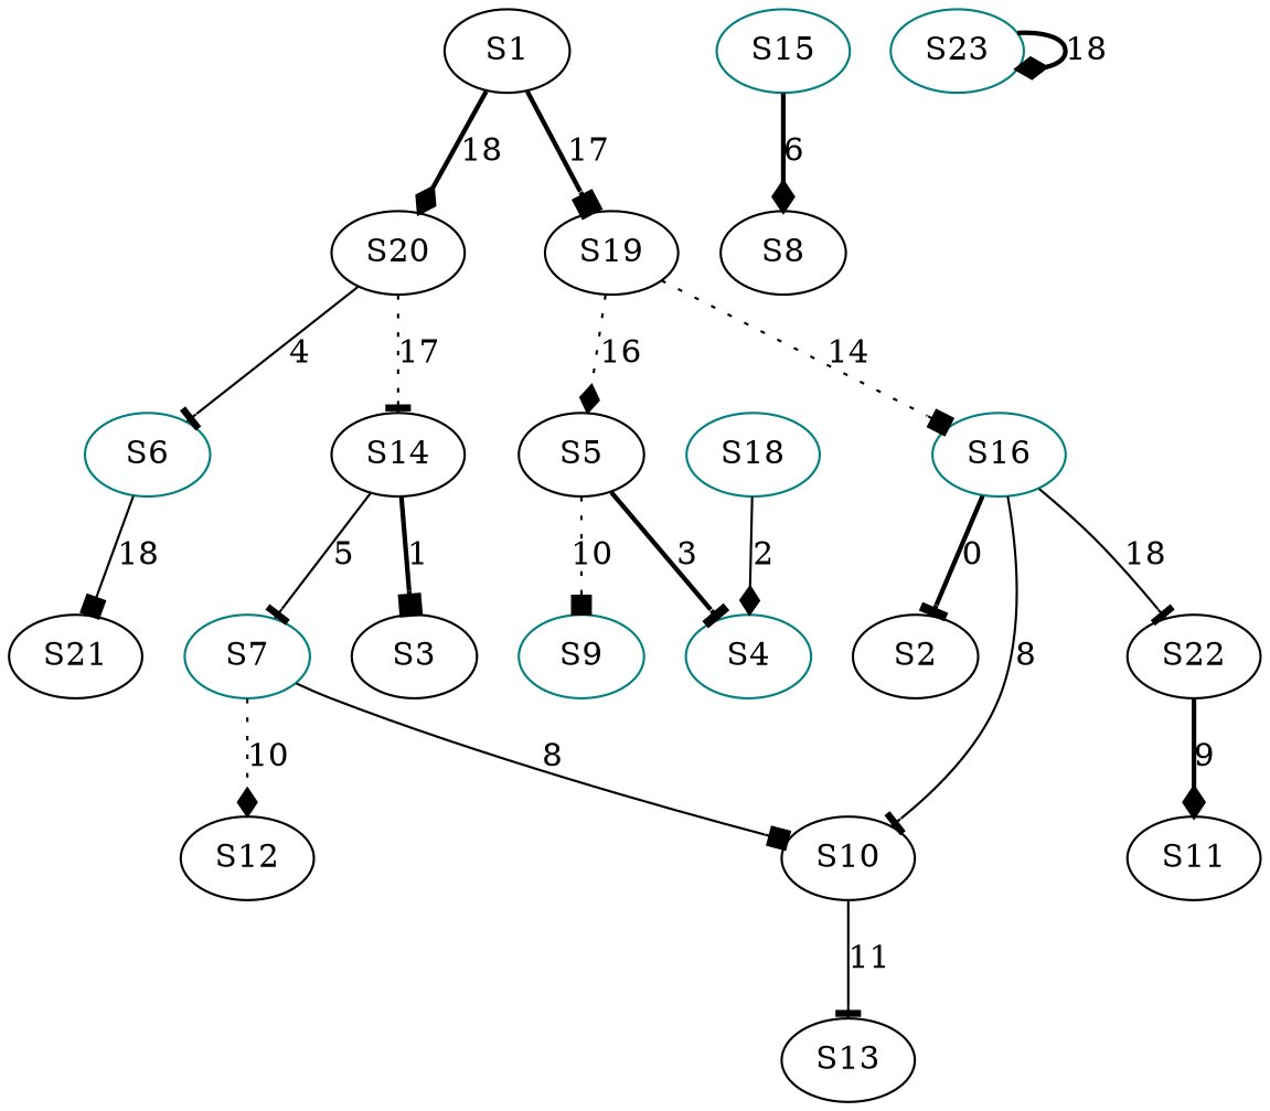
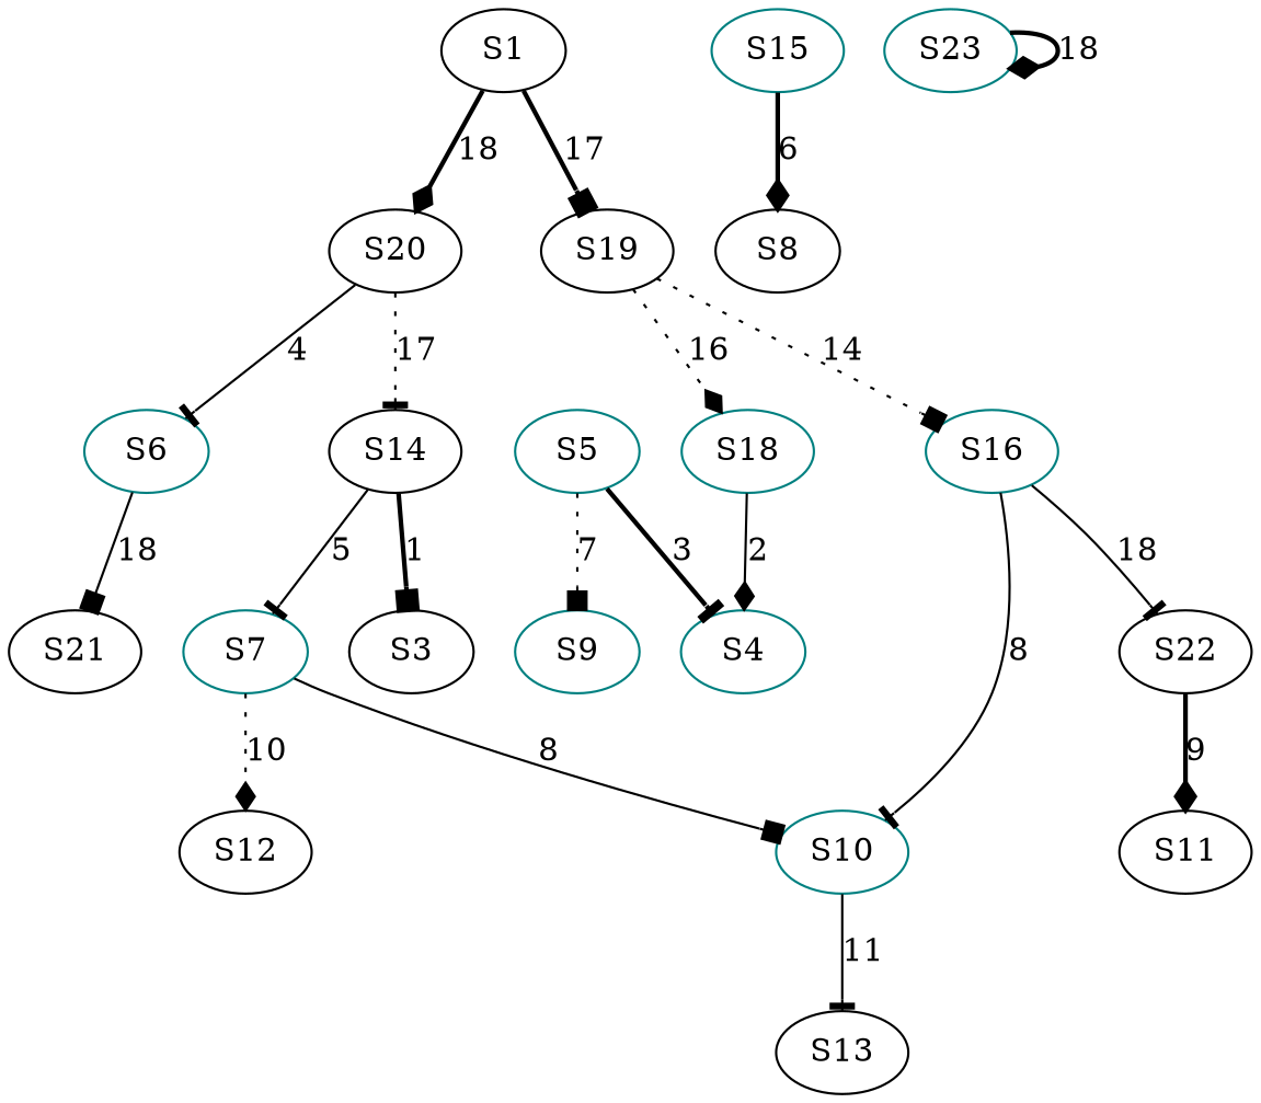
  strict digraph {
    node [color=black]
    edge [arrowhead=tee style=bold]
    S16 [color=teal]
-   S2
-   S10
+   S10 [color=teal]
    S22
    S15 [color=teal]
    S8
    S13
    S11
    S14
    S3
    S7 [color=teal]
    S12
    S18 [color=teal]
    S4 [color=teal]
-   S5
+   S5 [color=teal]
    S9 [color=teal]
    S20
    S6 [color=teal]
    S21
    S19
    S1
    S23 [color=teal]
-   S16 -> S2 [label=0]
    S16 -> S10 [label=8 style=solid]
    S16 -> S22 [label=18 style=solid]
    S10 -> S13 [label=11 style=solid]
    S22 -> S11 [arrowhead=diamond label=9]
    S15 -> S8 [arrowhead=diamond label=6]
    S14 -> S3 [arrowhead=box label=1]
    S14 -> S7 [label=5 style=solid]
    S7 -> S10 [arrowhead=box label=8 style=solid]
    S7 -> S12 [arrowhead=diamond label=10 style=dotted]
    S18 -> S4 [arrowhead=diamond label=2 style=solid]
    S5 -> S4 [label=3]
-   S5 -> S9 [arrowhead=box label=10 style=dotted]
+   S5 -> S9 [arrowhead=box label=7 style=dotted]
    S20 -> S14 [label=17 style=dotted]
    S20 -> S6 [label=4 style=solid]
    S6 -> S21 [arrowhead=box label=18 style=solid]
    S19 -> S16 [arrowhead=box label=14 style=dotted]
-   S19 -> S5 [arrowhead=diamond label=16 style=dotted]
+   S19 -> S18 [arrowhead=diamond label=16 style=dotted]
    S1 -> S20 [arrowhead=diamond label=18]
    S1 -> S19 [arrowhead=box label=17]
    S23 -> S23 [arrowhead=diamond label=18]
  }
